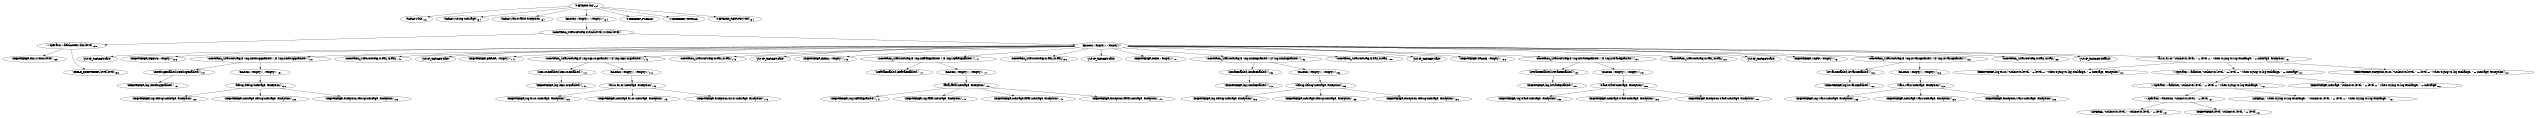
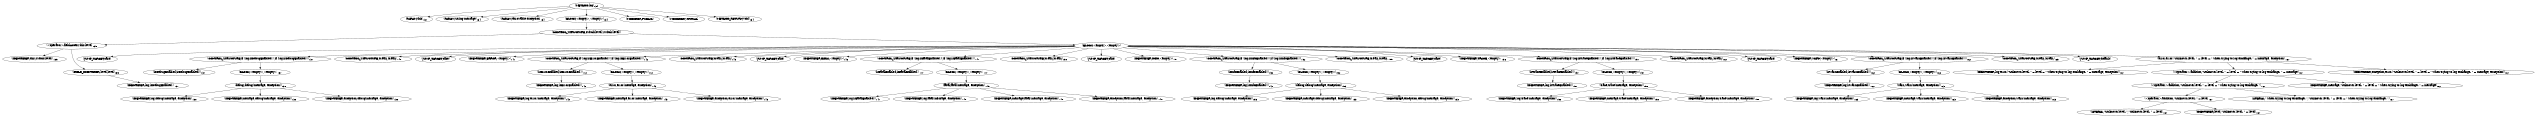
  digraph {
    n1 [label=<(METHOD,log)<SUB>134</SUB>>]
    n2 [label=<(PARAM,this)<SUB>137</SUB>>]
    n3 [label=<(PARAM,String message)<SUB>134</SUB>>]
    n4 [label=<(PARAM,Throwable exception)<SUB>134</SUB>>]
    n5 [label=<(BLOCK,&lt;empty&gt;,&lt;empty&gt;)<SUB>134</SUB>>]
    n6 [label=<(MODIFIER,PUBLIC)>]
    n7 [label=<(MODIFIER,VIRTUAL)>]
    n8 [label=<(METHOD_RETURN,void)<SUB>134</SUB>>]
    n9 [label=<(CONTROL_STRUCTURE,switch(level),switch(level))>]
    n10 [label=<(&lt;operator&gt;.fieldAccess,this.level)<SUB>135</SUB>>]
    n11 [label=<(BLOCK,&lt;empty&gt;,&lt;empty&gt;)>]
    n12 [label=<(IDENTIFIER,this,switch(level))<SUB>135</SUB>>]
    n13 [label=<(FIELD_IDENTIFIER,level,level)<SUB>135</SUB>>]
    n14 [label=<(JUMP_TARGET,case)>]
-   n15 [label=<(IDENTIFIER,DEBUG,&lt;empty&gt;)<SUB>136</SUB>>]
    n16 [label=<(CONTROL_STRUCTURE,if (log.isDebugEnabled()),if (log.isDebugEnabled()))<SUB>137</SUB>>]
    n17 [label=<(CONTROL_STRUCTURE,break;,break;)<SUB>140</SUB>>]
    n18 [label=<(JUMP_TARGET,case)>]
    n19 [label=<(IDENTIFIER,ERROR,&lt;empty&gt;)<SUB>141</SUB>>]
    n20 [label=<(CONTROL_STRUCTURE,if (log.isErrorEnabled()),if (log.isErrorEnabled()))<SUB>142</SUB>>]
    n21 [label=<(CONTROL_STRUCTURE,break;,break;)<SUB>145</SUB>>]
    n22 [label=<(JUMP_TARGET,case)>]
    n23 [label=<(IDENTIFIER,FATAL,&lt;empty&gt;)<SUB>146</SUB>>]
    n24 [label=<(CONTROL_STRUCTURE,if (log.isFatalEnabled()),if (log.isFatalEnabled()))<SUB>147</SUB>>]
    n25 [label=<(CONTROL_STRUCTURE,break;,break;)<SUB>150</SUB>>]
    n26 [label=<(JUMP_TARGET,case)>]
    n27 [label=<(IDENTIFIER,INFO,&lt;empty&gt;)<SUB>151</SUB>>]
    n28 [label=<(CONTROL_STRUCTURE,if (log.isInfoEnabled()),if (log.isInfoEnabled()))<SUB>152</SUB>>]
    n29 [label=<(CONTROL_STRUCTURE,break;,break;)<SUB>155</SUB>>]
    n30 [label=<(JUMP_TARGET,case)>]
    n31 [label=<(IDENTIFIER,TRACE,&lt;empty&gt;)<SUB>156</SUB>>]
    n32 [label=<(CONTROL_STRUCTURE,if (log.isTraceEnabled()),if (log.isTraceEnabled()))<SUB>157</SUB>>]
    n33 [label=<(CONTROL_STRUCTURE,break;,break;)<SUB>160</SUB>>]
    n34 [label=<(JUMP_TARGET,case)>]
    n35 [label=<(IDENTIFIER,WARN,&lt;empty&gt;)<SUB>161</SUB>>]
    n36 [label=<(CONTROL_STRUCTURE,if (log.isWarnEnabled()),if (log.isWarnEnabled()))<SUB>162</SUB>>]
    n37 [label=<(CONTROL_STRUCTURE,break;,break;)<SUB>165</SUB>>]
    n38 [label=<(JUMP_TARGET,default)>]
    n39 [label=<(error,error(&quot;Unknown level: &quot; + level + &quot; when trying to log exchange: &quot; + message, exception))<SUB>167</SUB>>]
    n40 [label=<(isDebugEnabled,isDebugEnabled())<SUB>137</SUB>>]
    n41 [label=<(BLOCK,&lt;empty&gt;,&lt;empty&gt;)<SUB>137</SUB>>]
    n42 [label=<(isErrorEnabled,isErrorEnabled())<SUB>142</SUB>>]
    n43 [label=<(BLOCK,&lt;empty&gt;,&lt;empty&gt;)<SUB>142</SUB>>]
    n44 [label=<(isFatalEnabled,isFatalEnabled())<SUB>147</SUB>>]
    n45 [label=<(BLOCK,&lt;empty&gt;,&lt;empty&gt;)<SUB>147</SUB>>]
    n46 [label=<(isInfoEnabled,isInfoEnabled())<SUB>152</SUB>>]
    n47 [label=<(BLOCK,&lt;empty&gt;,&lt;empty&gt;)<SUB>152</SUB>>]
    n48 [label=<(isTraceEnabled,isTraceEnabled())<SUB>157</SUB>>]
    n49 [label=<(BLOCK,&lt;empty&gt;,&lt;empty&gt;)<SUB>157</SUB>>]
    n50 [label=<(isWarnEnabled,isWarnEnabled())<SUB>162</SUB>>]
    n51 [label=<(BLOCK,&lt;empty&gt;,&lt;empty&gt;)<SUB>162</SUB>>]
    n52 [label=<(IDENTIFIER,log,error(&quot;Unknown level: &quot; + level + &quot; when trying to log exchange: &quot; + message, exception))<SUB>167</SUB>>]
    n53 [label=<(&lt;operator&gt;.addition,&quot;Unknown level: &quot; + level + &quot; when trying to log exchange: &quot; + message)<SUB>167</SUB>>]
    n54 [label=<(IDENTIFIER,exception,error(&quot;Unknown level: &quot; + level + &quot; when trying to log exchange: &quot; + message, exception))<SUB>167</SUB>>]
    n55 [label=<(IDENTIFIER,log,isDebugEnabled())<SUB>137</SUB>>]
    n56 [label=<(debug,debug(message, exception))<SUB>138</SUB>>]
    n57 [label=<(IDENTIFIER,log,debug(message, exception))<SUB>138</SUB>>]
    n58 [label=<(IDENTIFIER,message,debug(message, exception))<SUB>138</SUB>>]
    n59 [label=<(IDENTIFIER,exception,debug(message, exception))<SUB>138</SUB>>]
    n60 [label=<(IDENTIFIER,log,isErrorEnabled())<SUB>142</SUB>>]
    n61 [label=<(error,error(message, exception))<SUB>143</SUB>>]
-   n62 [label=<(IDENTIFIER,log,error(message, exception))<SUB>183</SUB>>]
+   n62 [label=<(IDENTIFIER,log,error(message, exception))<SUB>143</SUB>>]
    n63 [label=<(IDENTIFIER,message,error(message, exception))<SUB>143</SUB>>]
    n64 [label=<(IDENTIFIER,exception,error(message, exception))<SUB>143</SUB>>]
    n65 [label=<(fatal,fatal(message, exception))<SUB>148</SUB>>]
    n66 [label=<(IDENTIFIER,log,isFatalEnabled())<SUB>147</SUB>>]
    n67 [label=<(IDENTIFIER,log,fatal(message, exception))<SUB>148</SUB>>]
    n68 [label=<(IDENTIFIER,message,fatal(message, exception))<SUB>148</SUB>>]
    n69 [label=<(IDENTIFIER,exception,fatal(message, exception))<SUB>148</SUB>>]
    n70 [label=<(IDENTIFIER,log,isInfoEnabled())<SUB>142</SUB>>]
    n71 [label=<(debug,debug(message, exception))<SUB>153</SUB>>]
    n72 [label=<(IDENTIFIER,log,debug(message, exception))<SUB>153</SUB>>]
    n73 [label=<(IDENTIFIER,message,debug(message, exception))<SUB>153</SUB>>]
    n74 [label=<(IDENTIFIER,exception,debug(message, exception))<SUB>153</SUB>>]
    n75 [label=<(IDENTIFIER,log,isTraceEnabled())<SUB>157</SUB>>]
    n76 [label=<(trace,trace(message, exception))<SUB>158</SUB>>]
    n77 [label=<(IDENTIFIER,log,trace(message, exception))<SUB>158</SUB>>]
    n78 [label=<(IDENTIFIER,message,trace(message, exception))<SUB>158</SUB>>]
    n79 [label=<(IDENTIFIER,exception,trace(message, exception))<SUB>158</SUB>>]
    n80 [label=<(IDENTIFIER,log,isWarnEnabled())<SUB>162</SUB>>]
    n81 [label=<(warn,warn(message, exception))<SUB>163</SUB>>]
    n82 [label=<(IDENTIFIER,log,warn(message, exception))<SUB>163</SUB>>]
    n83 [label=<(IDENTIFIER,message,warn(message, exception))<SUB>163</SUB>>]
    n84 [label=<(IDENTIFIER,exception,warn(message, exception))<SUB>163</SUB>>]
    n85 [label=<(&lt;operator&gt;.addition,&quot;Unknown level: &quot; + level + &quot; when trying to log exchange: &quot;)<SUB>167</SUB>>]
    n86 [label=<(IDENTIFIER,message,&quot;Unknown level: &quot; + level + &quot; when trying to log exchange: &quot; + message)<SUB>167</SUB>>]
    n87 [label=<(&lt;operator&gt;.addition,&quot;Unknown level: &quot; + level)<SUB>167</SUB>>]
    n88 [label=<(LITERAL,&quot; when trying to log exchange: &quot;,&quot;Unknown level: &quot; + level + &quot; when trying to log exchange: &quot;)<SUB>167</SUB>>]
    n89 [label=<(LITERAL,&quot;Unknown level: &quot;,&quot;Unknown level: &quot; + level)<SUB>167</SUB>>]
    n90 [label=<(IDENTIFIER,level,&quot;Unknown level: &quot; + level)<SUB>167</SUB>>]
    n1 -> n2
    n1 -> n3
    n1 -> n4
    n1 -> n5
    n1 -> n6
    n1 -> n7
    n1 -> n8
    n5 -> n9
    n9 -> n10
    n9 -> n11
    n10 -> n12
    n10 -> n13
    n11 -> n14
-   n11 -> n15
    n11 -> n16
    n11 -> n17
    n11 -> n18
    n11 -> n19
    n11 -> n20
    n11 -> n21
    n11 -> n22
    n11 -> n23
    n11 -> n24
    n11 -> n25
    n11 -> n26
    n11 -> n27
    n11 -> n28
    n11 -> n29
    n11 -> n30
    n11 -> n31
    n11 -> n32
    n11 -> n33
    n11 -> n34
    n11 -> n35
    n11 -> n36
    n11 -> n37
    n11 -> n38
    n11 -> n39
    n16 -> n40
    n16 -> n41
    n20 -> n42
    n20 -> n43
    n24 -> n44
    n24 -> n45
    n28 -> n46
    n28 -> n47
    n32 -> n48
    n32 -> n49
    n36 -> n50
    n36 -> n51
    n39 -> n52
    n39 -> n53
    n39 -> n54
-   n40 -> n55
+   n13 -> n55
    n41 -> n56
    n42 -> n60
    n43 -> n61
    n45 -> n65
    n46 -> n70
    n47 -> n71
    n48 -> n75
    n49 -> n76
    n50 -> n80
    n51 -> n81
    n53 -> n85
    n53 -> n86
    n56 -> n57
    n56 -> n58
    n56 -> n59
    n61 -> n62
    n61 -> n63
    n61 -> n64
    n65 -> n66
    n65 -> n67
    n65 -> n68
    n65 -> n69
    n71 -> n72
    n71 -> n73
    n71 -> n74
    n76 -> n77
    n76 -> n78
    n76 -> n79
    n81 -> n82
    n81 -> n83
    n81 -> n84
    n85 -> n87
    n85 -> n88
    n87 -> n89
    n87 -> n90
  }
